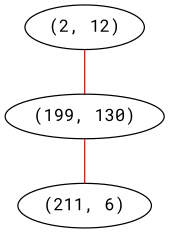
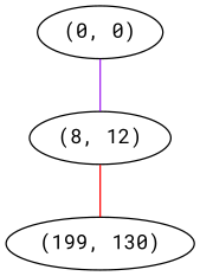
  graph {
    fontname="Roboto Mono"
    node [fontname="Roboto Mono"]
    edge [color=red fontname="Roboto Mono" weight=1]
    "(199, 130)"
-   "(211, 6)"
-   "(2, 12)"
-   "(199, 130)" -- "(211, 6)"
+   "(0, 0)"
+   "(2, 12)" [label="(8, 12)"]
+   "(0, 0)" -- "(2, 12)" [color=purple weight=4]
    "(2, 12)" -- "(199, 130)"
  }
